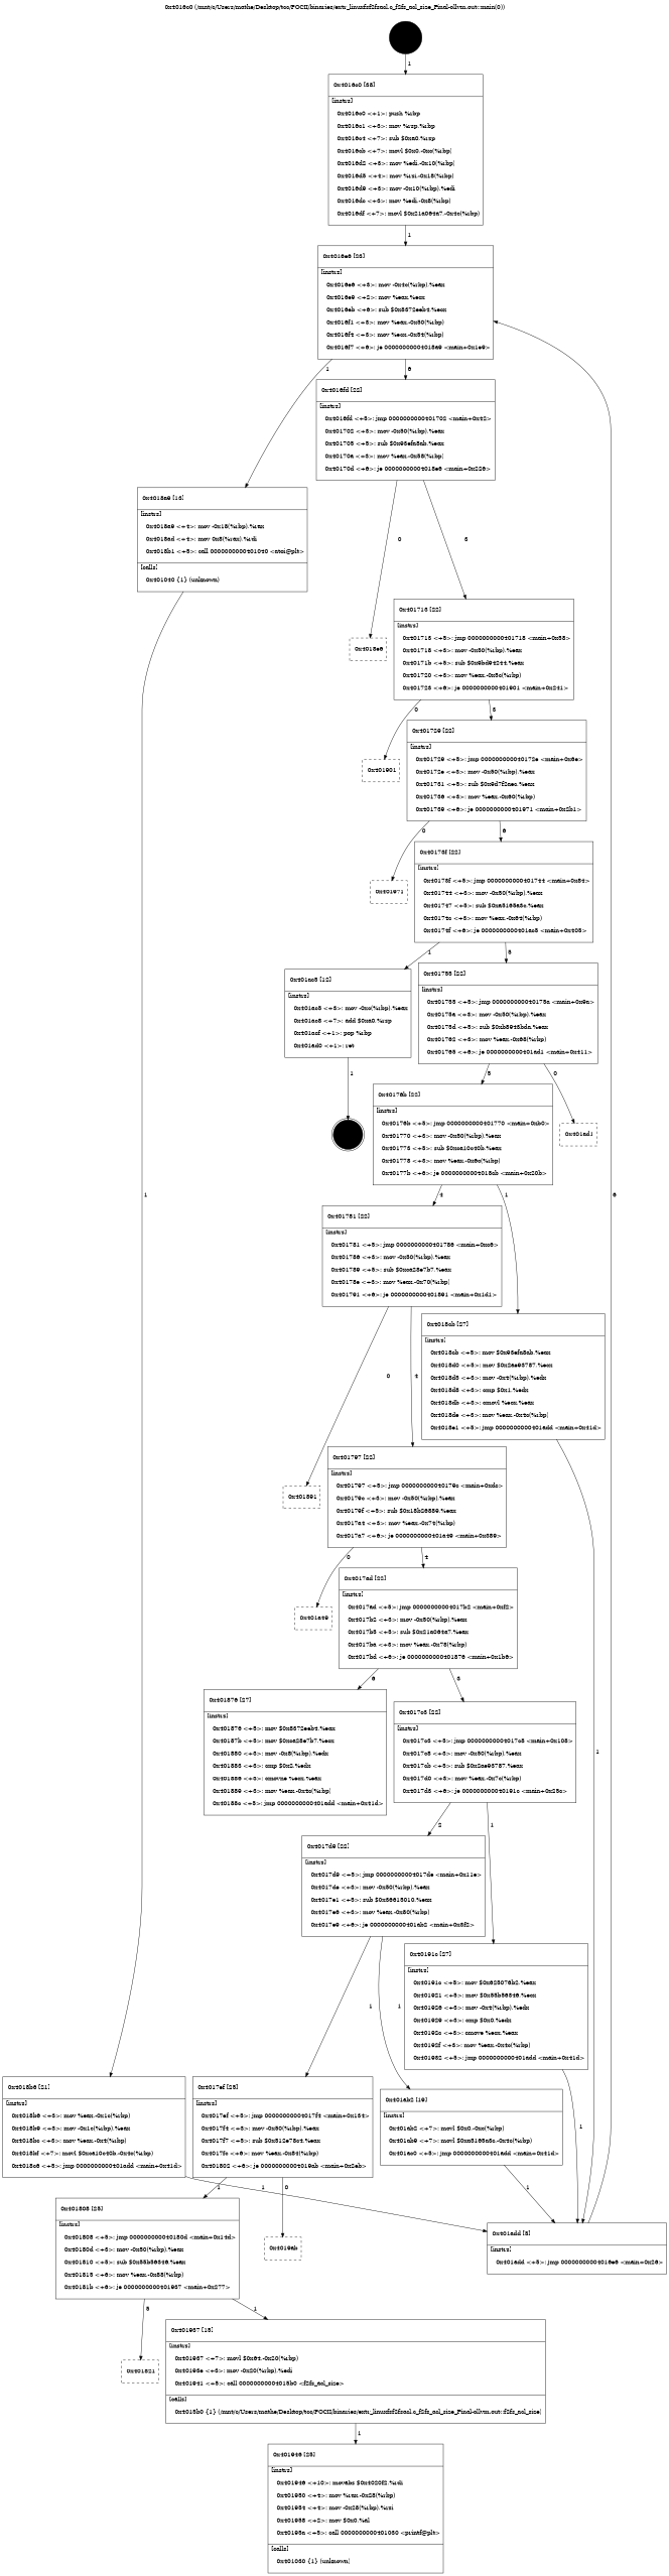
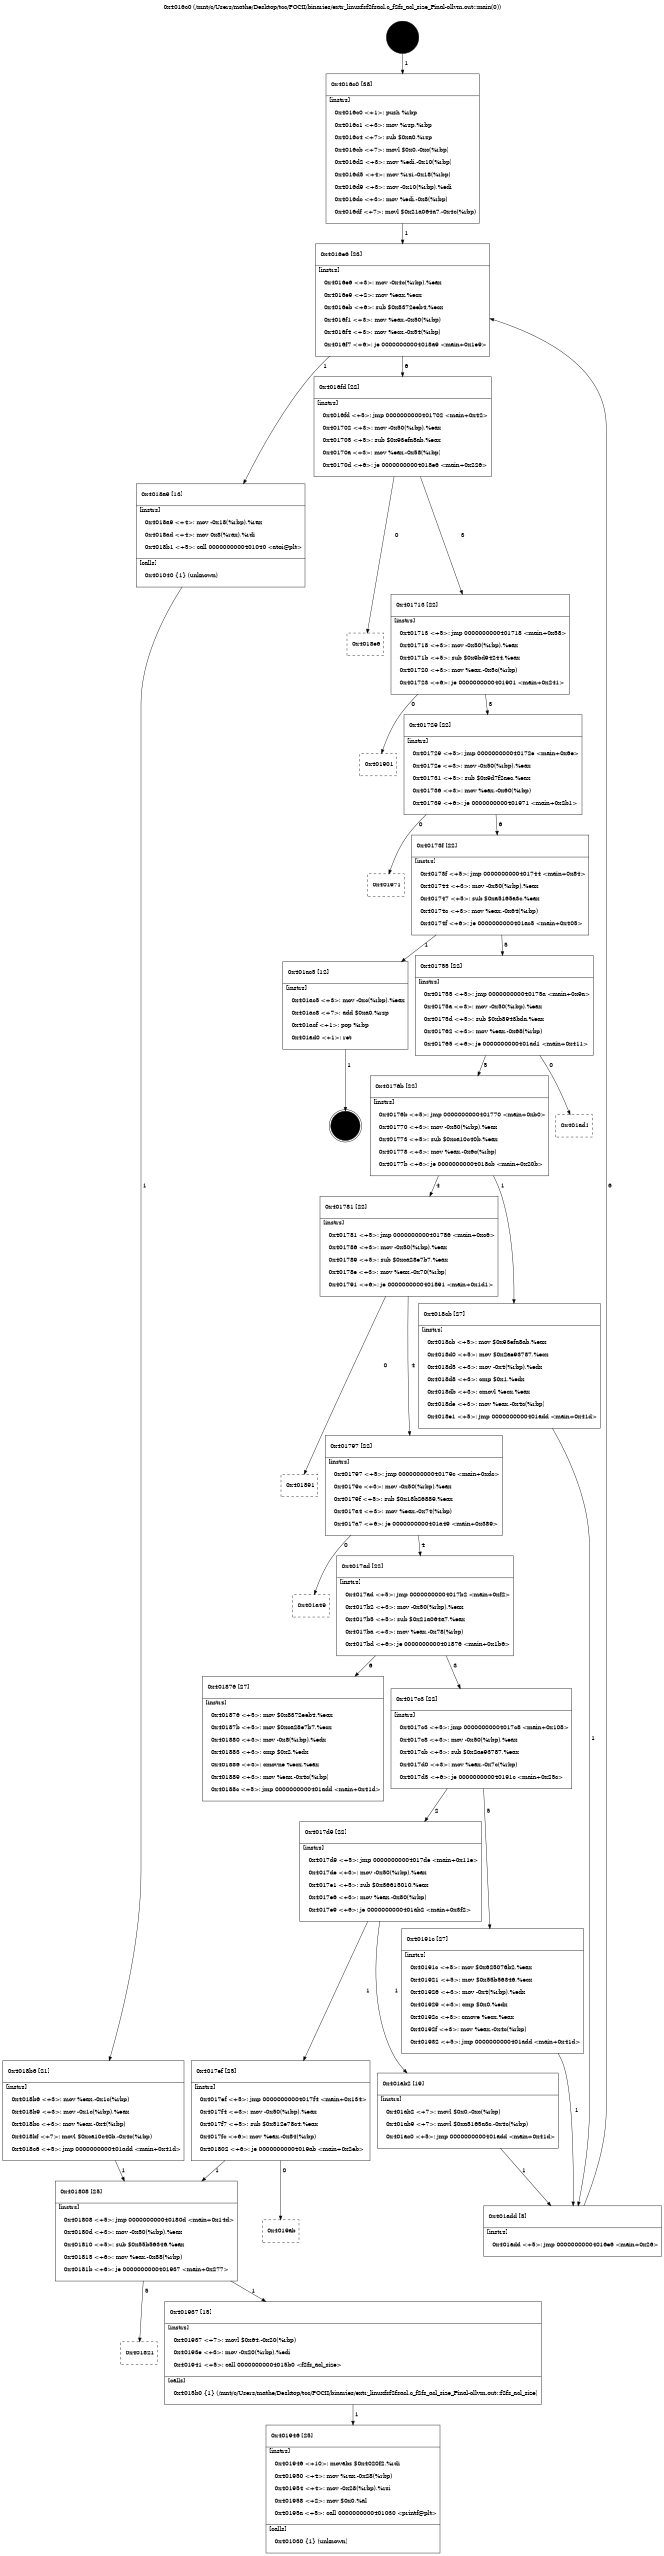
  digraph {
    label="0x4016c0 (/mnt/c/Users/mathe/Desktop/tcc/POCII/binaries/extr_linuxfsf2fsacl.c_f2fs_acl_size_Final-ollvm.out::main(0))"
    labelloc=t
    node [shape=record]
    Entry [fillcolor=black height=0.3 shape=circle style=filled width=0.3]
    n2 [label="{\n     0x4016c0 [38]\l\n     | [instrs]\l\n     &nbsp;&nbsp;0x4016c0 \<+1\>: push %rbp\l\n     &nbsp;&nbsp;0x4016c1 \<+3\>: mov %rsp,%rbp\l\n     &nbsp;&nbsp;0x4016c4 \<+7\>: sub $0xa0,%rsp\l\n     &nbsp;&nbsp;0x4016cb \<+7\>: movl $0x0,-0xc(%rbp)\l\n     &nbsp;&nbsp;0x4016d2 \<+3\>: mov %edi,-0x10(%rbp)\l\n     &nbsp;&nbsp;0x4016d5 \<+4\>: mov %rsi,-0x18(%rbp)\l\n     &nbsp;&nbsp;0x4016d9 \<+3\>: mov -0x10(%rbp),%edi\l\n     &nbsp;&nbsp;0x4016dc \<+3\>: mov %edi,-0x8(%rbp)\l\n     &nbsp;&nbsp;0x4016df \<+7\>: movl $0x21a064a7,-0x4c(%rbp)\l\n  }"]
    n3 [label="{\n     0x4016e6 [23]\l\n     | [instrs]\l\n     &nbsp;&nbsp;0x4016e6 \<+3\>: mov -0x4c(%rbp),%eax\l\n     &nbsp;&nbsp;0x4016e9 \<+2\>: mov %eax,%ecx\l\n     &nbsp;&nbsp;0x4016eb \<+6\>: sub $0x8372eeb4,%ecx\l\n     &nbsp;&nbsp;0x4016f1 \<+3\>: mov %eax,-0x50(%rbp)\l\n     &nbsp;&nbsp;0x4016f4 \<+3\>: mov %ecx,-0x54(%rbp)\l\n     &nbsp;&nbsp;0x4016f7 \<+6\>: je 00000000004018a9 \<main+0x1e9\>\l\n  }"]
    n4 [label="{\n     0x4018a9 [13]\l\n     | [instrs]\l\n     &nbsp;&nbsp;0x4018a9 \<+4\>: mov -0x18(%rbp),%rax\l\n     &nbsp;&nbsp;0x4018ad \<+4\>: mov 0x8(%rax),%rdi\l\n     &nbsp;&nbsp;0x4018b1 \<+5\>: call 0000000000401040 \<atoi@plt\>\l\n     | [calls]\l\n     &nbsp;&nbsp;0x401040 \{1\} (unknown)\l\n  }"]
    n5 [label="{\n     0x4016fd [22]\l\n     | [instrs]\l\n     &nbsp;&nbsp;0x4016fd \<+5\>: jmp 0000000000401702 \<main+0x42\>\l\n     &nbsp;&nbsp;0x401702 \<+3\>: mov -0x50(%rbp),%eax\l\n     &nbsp;&nbsp;0x401705 \<+5\>: sub $0x93efa8ab,%eax\l\n     &nbsp;&nbsp;0x40170a \<+3\>: mov %eax,-0x58(%rbp)\l\n     &nbsp;&nbsp;0x40170d \<+6\>: je 00000000004018e6 \<main+0x226\>\l\n  }"]
    n6 [label="{\n     0x4018b6 [21]\l\n     | [instrs]\l\n     &nbsp;&nbsp;0x4018b6 \<+3\>: mov %eax,-0x1c(%rbp)\l\n     &nbsp;&nbsp;0x4018b9 \<+3\>: mov -0x1c(%rbp),%eax\l\n     &nbsp;&nbsp;0x4018bc \<+3\>: mov %eax,-0x4(%rbp)\l\n     &nbsp;&nbsp;0x4018bf \<+7\>: movl $0xca10c40b,-0x4c(%rbp)\l\n     &nbsp;&nbsp;0x4018c6 \<+5\>: jmp 0000000000401add \<main+0x41d\>\l\n  }"]
    n7 [label="{\n     0x4018e6\l\n  }" style=dashed]
    n8 [label="{\n     0x401713 [22]\l\n     | [instrs]\l\n     &nbsp;&nbsp;0x401713 \<+5\>: jmp 0000000000401718 \<main+0x58\>\l\n     &nbsp;&nbsp;0x401718 \<+3\>: mov -0x50(%rbp),%eax\l\n     &nbsp;&nbsp;0x40171b \<+5\>: sub $0x9bd94244,%eax\l\n     &nbsp;&nbsp;0x401720 \<+3\>: mov %eax,-0x5c(%rbp)\l\n     &nbsp;&nbsp;0x401723 \<+6\>: je 0000000000401901 \<main+0x241\>\l\n  }"]
    n9 [label="{\n     0x401add [5]\l\n     | [instrs]\l\n     &nbsp;&nbsp;0x401add \<+5\>: jmp 00000000004016e6 \<main+0x26\>\l\n  }"]
    n10 [label="{\n     0x401901\l\n  }" style=dashed]
    n11 [label="{\n     0x401729 [22]\l\n     | [instrs]\l\n     &nbsp;&nbsp;0x401729 \<+5\>: jmp 000000000040172e \<main+0x6e\>\l\n     &nbsp;&nbsp;0x40172e \<+3\>: mov -0x50(%rbp),%eax\l\n     &nbsp;&nbsp;0x401731 \<+5\>: sub $0x9d7f2aec,%eax\l\n     &nbsp;&nbsp;0x401736 \<+3\>: mov %eax,-0x60(%rbp)\l\n     &nbsp;&nbsp;0x401739 \<+6\>: je 0000000000401971 \<main+0x2b1\>\l\n  }"]
    Exit [fillcolor=black height=0.3 peripheries=2 shape=circle style=filled width=0.3]
    n13 [label="{\n     0x401971\l\n  }" style=dashed]
    n14 [label="{\n     0x40173f [22]\l\n     | [instrs]\l\n     &nbsp;&nbsp;0x40173f \<+5\>: jmp 0000000000401744 \<main+0x84\>\l\n     &nbsp;&nbsp;0x401744 \<+3\>: mov -0x50(%rbp),%eax\l\n     &nbsp;&nbsp;0x401747 \<+5\>: sub $0xa5165a3c,%eax\l\n     &nbsp;&nbsp;0x40174c \<+3\>: mov %eax,-0x64(%rbp)\l\n     &nbsp;&nbsp;0x40174f \<+6\>: je 0000000000401ac5 \<main+0x405\>\l\n  }"]
    n15 [label="{\n     0x401ac5 [12]\l\n     | [instrs]\l\n     &nbsp;&nbsp;0x401ac5 \<+3\>: mov -0xc(%rbp),%eax\l\n     &nbsp;&nbsp;0x401ac8 \<+7\>: add $0xa0,%rsp\l\n     &nbsp;&nbsp;0x401acf \<+1\>: pop %rbp\l\n     &nbsp;&nbsp;0x401ad0 \<+1\>: ret\l\n  }"]
    n16 [label="{\n     0x401755 [22]\l\n     | [instrs]\l\n     &nbsp;&nbsp;0x401755 \<+5\>: jmp 000000000040175a \<main+0x9a\>\l\n     &nbsp;&nbsp;0x40175a \<+3\>: mov -0x50(%rbp),%eax\l\n     &nbsp;&nbsp;0x40175d \<+5\>: sub $0xb8943bda,%eax\l\n     &nbsp;&nbsp;0x401762 \<+3\>: mov %eax,-0x68(%rbp)\l\n     &nbsp;&nbsp;0x401765 \<+6\>: je 0000000000401ad1 \<main+0x411\>\l\n  }"]
    n17 [label="{\n     0x401946 [25]\l\n     | [instrs]\l\n     &nbsp;&nbsp;0x401946 \<+10\>: movabs $0x4020f2,%rdi\l\n     &nbsp;&nbsp;0x401950 \<+4\>: mov %rax,-0x28(%rbp)\l\n     &nbsp;&nbsp;0x401954 \<+4\>: mov -0x28(%rbp),%rsi\l\n     &nbsp;&nbsp;0x401958 \<+2\>: mov $0x0,%al\l\n     &nbsp;&nbsp;0x40195a \<+5\>: call 0000000000401030 \<printf@plt\>\l\n     | [calls]\l\n     &nbsp;&nbsp;0x401030 \{1\} (unknown)\l\n  }"]
    n18 [label="{\n     0x401ad1\l\n  }" style=dashed]
    n19 [label="{\n     0x40176b [22]\l\n     | [instrs]\l\n     &nbsp;&nbsp;0x40176b \<+5\>: jmp 0000000000401770 \<main+0xb0\>\l\n     &nbsp;&nbsp;0x401770 \<+3\>: mov -0x50(%rbp),%eax\l\n     &nbsp;&nbsp;0x401773 \<+5\>: sub $0xca10c40b,%eax\l\n     &nbsp;&nbsp;0x401778 \<+3\>: mov %eax,-0x6c(%rbp)\l\n     &nbsp;&nbsp;0x40177b \<+6\>: je 00000000004018cb \<main+0x20b\>\l\n  }"]
    n20 [label="{\n     0x401821\l\n  }" style=dashed]
    n21 [label="{\n     0x4018cb [27]\l\n     | [instrs]\l\n     &nbsp;&nbsp;0x4018cb \<+5\>: mov $0x93efa8ab,%eax\l\n     &nbsp;&nbsp;0x4018d0 \<+5\>: mov $0x2ae93787,%ecx\l\n     &nbsp;&nbsp;0x4018d5 \<+3\>: mov -0x4(%rbp),%edx\l\n     &nbsp;&nbsp;0x4018d8 \<+3\>: cmp $0x1,%edx\l\n     &nbsp;&nbsp;0x4018db \<+3\>: cmovl %ecx,%eax\l\n     &nbsp;&nbsp;0x4018de \<+3\>: mov %eax,-0x4c(%rbp)\l\n     &nbsp;&nbsp;0x4018e1 \<+5\>: jmp 0000000000401add \<main+0x41d\>\l\n  }"]
    n22 [label="{\n     0x401781 [22]\l\n     | [instrs]\l\n     &nbsp;&nbsp;0x401781 \<+5\>: jmp 0000000000401786 \<main+0xc6\>\l\n     &nbsp;&nbsp;0x401786 \<+3\>: mov -0x50(%rbp),%eax\l\n     &nbsp;&nbsp;0x401789 \<+5\>: sub $0xca28e7b7,%eax\l\n     &nbsp;&nbsp;0x40178e \<+3\>: mov %eax,-0x70(%rbp)\l\n     &nbsp;&nbsp;0x401791 \<+6\>: je 0000000000401891 \<main+0x1d1\>\l\n  }"]
    n23 [label="{\n     0x401937 [15]\l\n     | [instrs]\l\n     &nbsp;&nbsp;0x401937 \<+7\>: movl $0x64,-0x20(%rbp)\l\n     &nbsp;&nbsp;0x40193e \<+3\>: mov -0x20(%rbp),%edi\l\n     &nbsp;&nbsp;0x401941 \<+5\>: call 00000000004015b0 \<f2fs_acl_size\>\l\n     | [calls]\l\n     &nbsp;&nbsp;0x4015b0 \{1\} (/mnt/c/Users/mathe/Desktop/tcc/POCII/binaries/extr_linuxfsf2fsacl.c_f2fs_acl_size_Final-ollvm.out::f2fs_acl_size)\l\n  }"]
    n24 [label="{\n     0x401891\l\n  }" style=dashed]
    n25 [label="{\n     0x401797 [22]\l\n     | [instrs]\l\n     &nbsp;&nbsp;0x401797 \<+5\>: jmp 000000000040179c \<main+0xdc\>\l\n     &nbsp;&nbsp;0x40179c \<+3\>: mov -0x50(%rbp),%eax\l\n     &nbsp;&nbsp;0x40179f \<+5\>: sub $0x18b26889,%eax\l\n     &nbsp;&nbsp;0x4017a4 \<+3\>: mov %eax,-0x74(%rbp)\l\n     &nbsp;&nbsp;0x4017a7 \<+6\>: je 0000000000401a49 \<main+0x389\>\l\n  }"]
    n26 [label="{\n     0x401808 [25]\l\n     | [instrs]\l\n     &nbsp;&nbsp;0x401808 \<+5\>: jmp 000000000040180d \<main+0x14d\>\l\n     &nbsp;&nbsp;0x40180d \<+3\>: mov -0x50(%rbp),%eax\l\n     &nbsp;&nbsp;0x401810 \<+5\>: sub $0x55b56346,%eax\l\n     &nbsp;&nbsp;0x401815 \<+6\>: mov %eax,-0x88(%rbp)\l\n     &nbsp;&nbsp;0x40181b \<+6\>: je 0000000000401937 \<main+0x277\>\l\n  }"]
    n27 [label="{\n     0x401a49\l\n  }" style=dashed]
    n28 [label="{\n     0x4017ad [22]\l\n     | [instrs]\l\n     &nbsp;&nbsp;0x4017ad \<+5\>: jmp 00000000004017b2 \<main+0xf2\>\l\n     &nbsp;&nbsp;0x4017b2 \<+3\>: mov -0x50(%rbp),%eax\l\n     &nbsp;&nbsp;0x4017b5 \<+5\>: sub $0x21a064a7,%eax\l\n     &nbsp;&nbsp;0x4017ba \<+3\>: mov %eax,-0x78(%rbp)\l\n     &nbsp;&nbsp;0x4017bd \<+6\>: je 0000000000401876 \<main+0x1b6\>\l\n  }"]
    n29 [label="{\n     0x4019ab\l\n  }" style=dashed]
    n30 [label="{\n     0x401876 [27]\l\n     | [instrs]\l\n     &nbsp;&nbsp;0x401876 \<+5\>: mov $0x8372eeb4,%eax\l\n     &nbsp;&nbsp;0x40187b \<+5\>: mov $0xca28e7b7,%ecx\l\n     &nbsp;&nbsp;0x401880 \<+3\>: mov -0x8(%rbp),%edx\l\n     &nbsp;&nbsp;0x401883 \<+3\>: cmp $0x2,%edx\l\n     &nbsp;&nbsp;0x401886 \<+3\>: cmovne %ecx,%eax\l\n     &nbsp;&nbsp;0x401889 \<+3\>: mov %eax,-0x4c(%rbp)\l\n     &nbsp;&nbsp;0x40188c \<+5\>: jmp 0000000000401add \<main+0x41d\>\l\n  }"]
    n31 [label="{\n     0x4017c3 [22]\l\n     | [instrs]\l\n     &nbsp;&nbsp;0x4017c3 \<+5\>: jmp 00000000004017c8 \<main+0x108\>\l\n     &nbsp;&nbsp;0x4017c8 \<+3\>: mov -0x50(%rbp),%eax\l\n     &nbsp;&nbsp;0x4017cb \<+5\>: sub $0x2ae93787,%eax\l\n     &nbsp;&nbsp;0x4017d0 \<+3\>: mov %eax,-0x7c(%rbp)\l\n     &nbsp;&nbsp;0x4017d3 \<+6\>: je 000000000040191c \<main+0x25c\>\l\n  }"]
    n32 [label="{\n     0x4017ef [25]\l\n     | [instrs]\l\n     &nbsp;&nbsp;0x4017ef \<+5\>: jmp 00000000004017f4 \<main+0x134\>\l\n     &nbsp;&nbsp;0x4017f4 \<+3\>: mov -0x50(%rbp),%eax\l\n     &nbsp;&nbsp;0x4017f7 \<+5\>: sub $0x512e78c4,%eax\l\n     &nbsp;&nbsp;0x4017fc \<+6\>: mov %eax,-0x84(%rbp)\l\n     &nbsp;&nbsp;0x401802 \<+6\>: je 00000000004019ab \<main+0x2eb\>\l\n  }"]
    n33 [label="{\n     0x4017d9 [22]\l\n     | [instrs]\l\n     &nbsp;&nbsp;0x4017d9 \<+5\>: jmp 00000000004017de \<main+0x11e\>\l\n     &nbsp;&nbsp;0x4017de \<+3\>: mov -0x50(%rbp),%eax\l\n     &nbsp;&nbsp;0x4017e1 \<+5\>: sub $0x36615010,%eax\l\n     &nbsp;&nbsp;0x4017e6 \<+3\>: mov %eax,-0x80(%rbp)\l\n     &nbsp;&nbsp;0x4017e9 \<+6\>: je 0000000000401ab2 \<main+0x3f2\>\l\n  }"]
    n34 [label="{\n     0x40191c [27]\l\n     | [instrs]\l\n     &nbsp;&nbsp;0x40191c \<+5\>: mov $0x625076b2,%eax\l\n     &nbsp;&nbsp;0x401921 \<+5\>: mov $0x55b56346,%ecx\l\n     &nbsp;&nbsp;0x401926 \<+3\>: mov -0x4(%rbp),%edx\l\n     &nbsp;&nbsp;0x401929 \<+3\>: cmp $0x0,%edx\l\n     &nbsp;&nbsp;0x40192c \<+3\>: cmove %ecx,%eax\l\n     &nbsp;&nbsp;0x40192f \<+3\>: mov %eax,-0x4c(%rbp)\l\n     &nbsp;&nbsp;0x401932 \<+5\>: jmp 0000000000401add \<main+0x41d\>\l\n  }"]
    n35 [label="{\n     0x401ab2 [19]\l\n     | [instrs]\l\n     &nbsp;&nbsp;0x401ab2 \<+7\>: movl $0x0,-0xc(%rbp)\l\n     &nbsp;&nbsp;0x401ab9 \<+7\>: movl $0xa5165a3c,-0x4c(%rbp)\l\n     &nbsp;&nbsp;0x401ac0 \<+5\>: jmp 0000000000401add \<main+0x41d\>\l\n  }"]
    Entry -> n2 [label=" 1"]
    n2 -> n3 [label=" 1"]
    n3 -> n4 [label=" 1"]
    n3 -> n5 [label=" 6"]
    n4 -> n6 [label=" 1"]
    n5 -> n7 [label=" 0"]
    n5 -> n8 [label=" 3"]
-   n6 -> n9 [label=" 1"]
+   n6 -> n26 [label=" 1"]
    n8 -> n10 [label=" 0"]
    n8 -> n11 [label=" 3"]
    n9 -> n3 [label=" 6"]
    n11 -> n13 [label=" 0"]
    n11 -> n14 [label=" 6"]
    n14 -> n15 [label=" 1"]
    n14 -> n16 [label=" 5"]
    n15 -> Exit [label=" 1"]
    n16 -> n18 [label=" 0"]
    n16 -> n19 [label=" 5"]
    n19 -> n21 [label=" 1"]
    n19 -> n22 [label=" 4"]
    n21 -> n9 [label=" 1"]
    n22 -> n24 [label=" 0"]
    n22 -> n25 [label=" 4"]
    n23 -> n17 [label=" 1"]
    n25 -> n27 [label=" 0"]
    n25 -> n28 [label=" 4"]
    n26 -> n20 [label=" 5"]
    n26 -> n23 [label=" 1"]
    n28 -> n30 [label=" 6"]
    n28 -> n31 [label=" 3"]
    n31 -> n33 [label=" 2"]
-   n31 -> n34 [label=" 1"]
+   n31 -> n34 [label=" 5"]
    n32 -> n26 [label=" 1"]
    n32 -> n29 [label=" 0"]
    n33 -> n32 [label=" 1"]
    n33 -> n35 [label=" 1"]
    n34 -> n9 [label=" 1"]
    n35 -> n9 [label=" 1"]
  }
